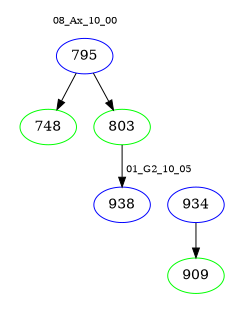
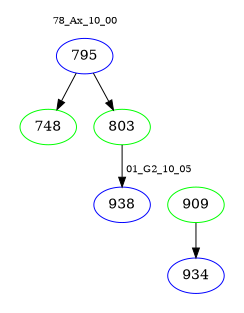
  digraph {
    node [color=blue]
    edge [color=black]
    n1 [label=795]
    n2 [color=green label=748]
    n3 [color=green label=803]
    n4 [label=934]
    n5 [color=green label=909]
    n6 [label=938]
    subgraph cluster_1 {
      color=white
      fontsize=10
-     label="08_Ax_10_00"
+     label="78_Ax_10_00"
      n1
      n2
      n3
    }
    subgraph cluster_2 {
      color=white
      fontsize=10
      label="01_G2_10_05"
      n4
      n5
      n6
    }
    n1 -> n2
    n1 -> n3
    n3 -> n6
-   n4 -> n5
+   n5 -> n4
  }
